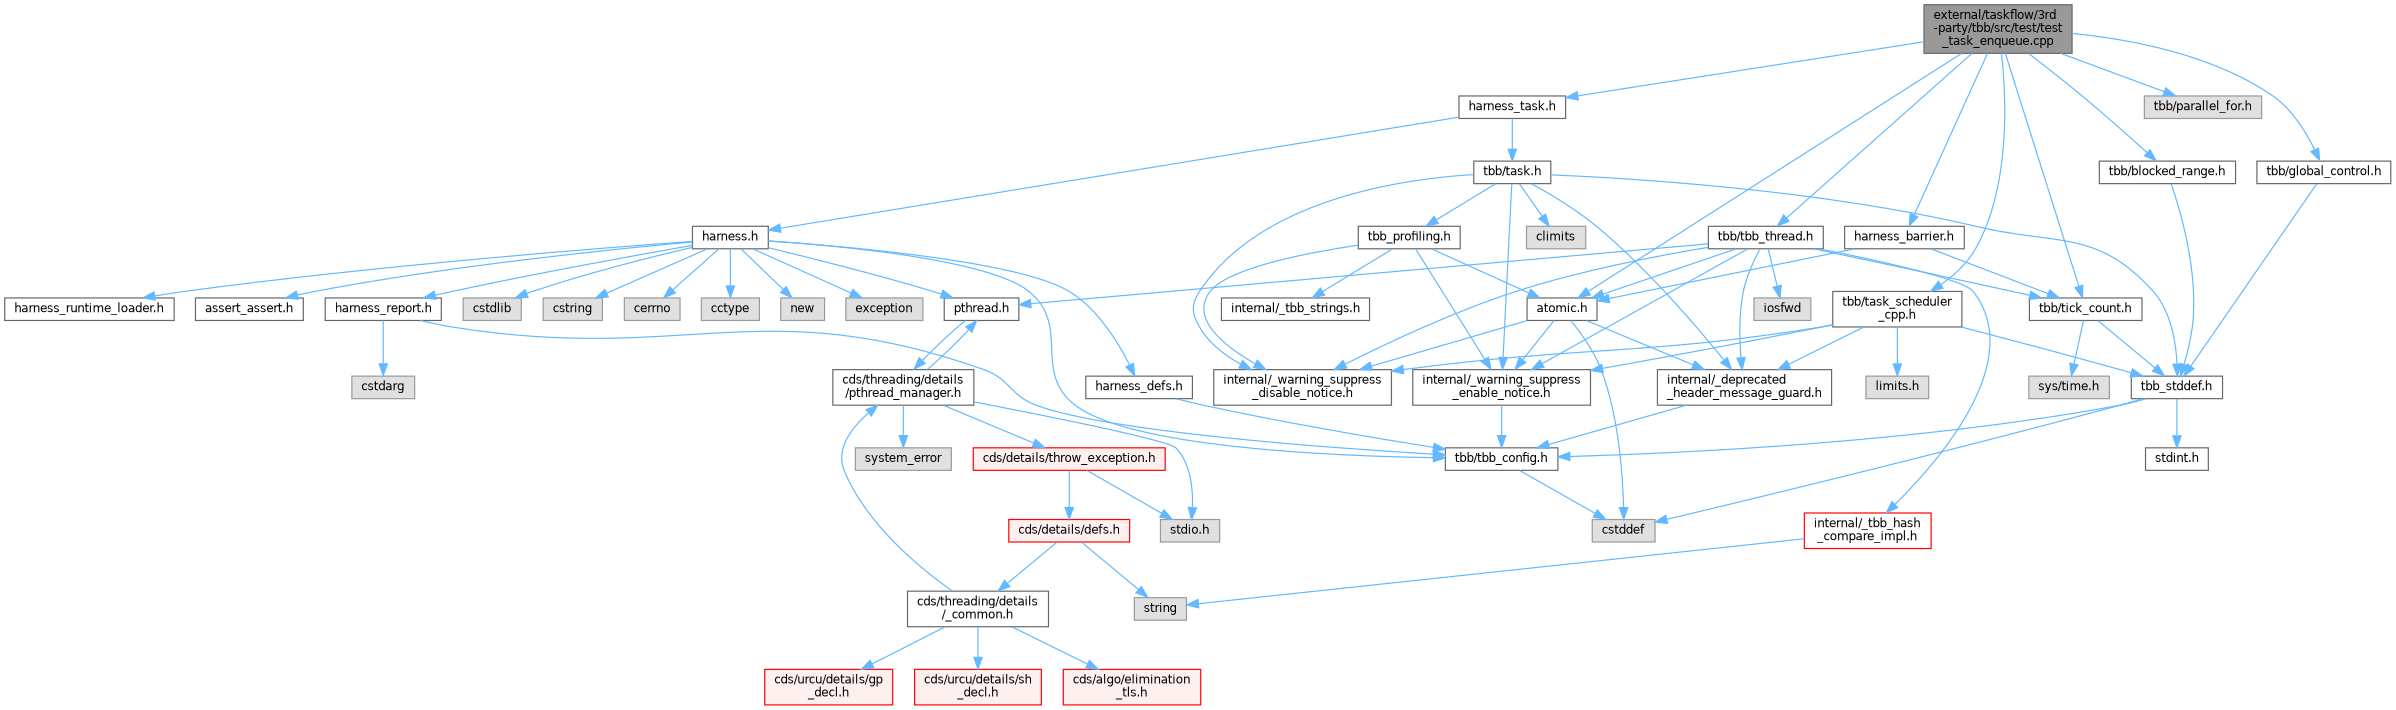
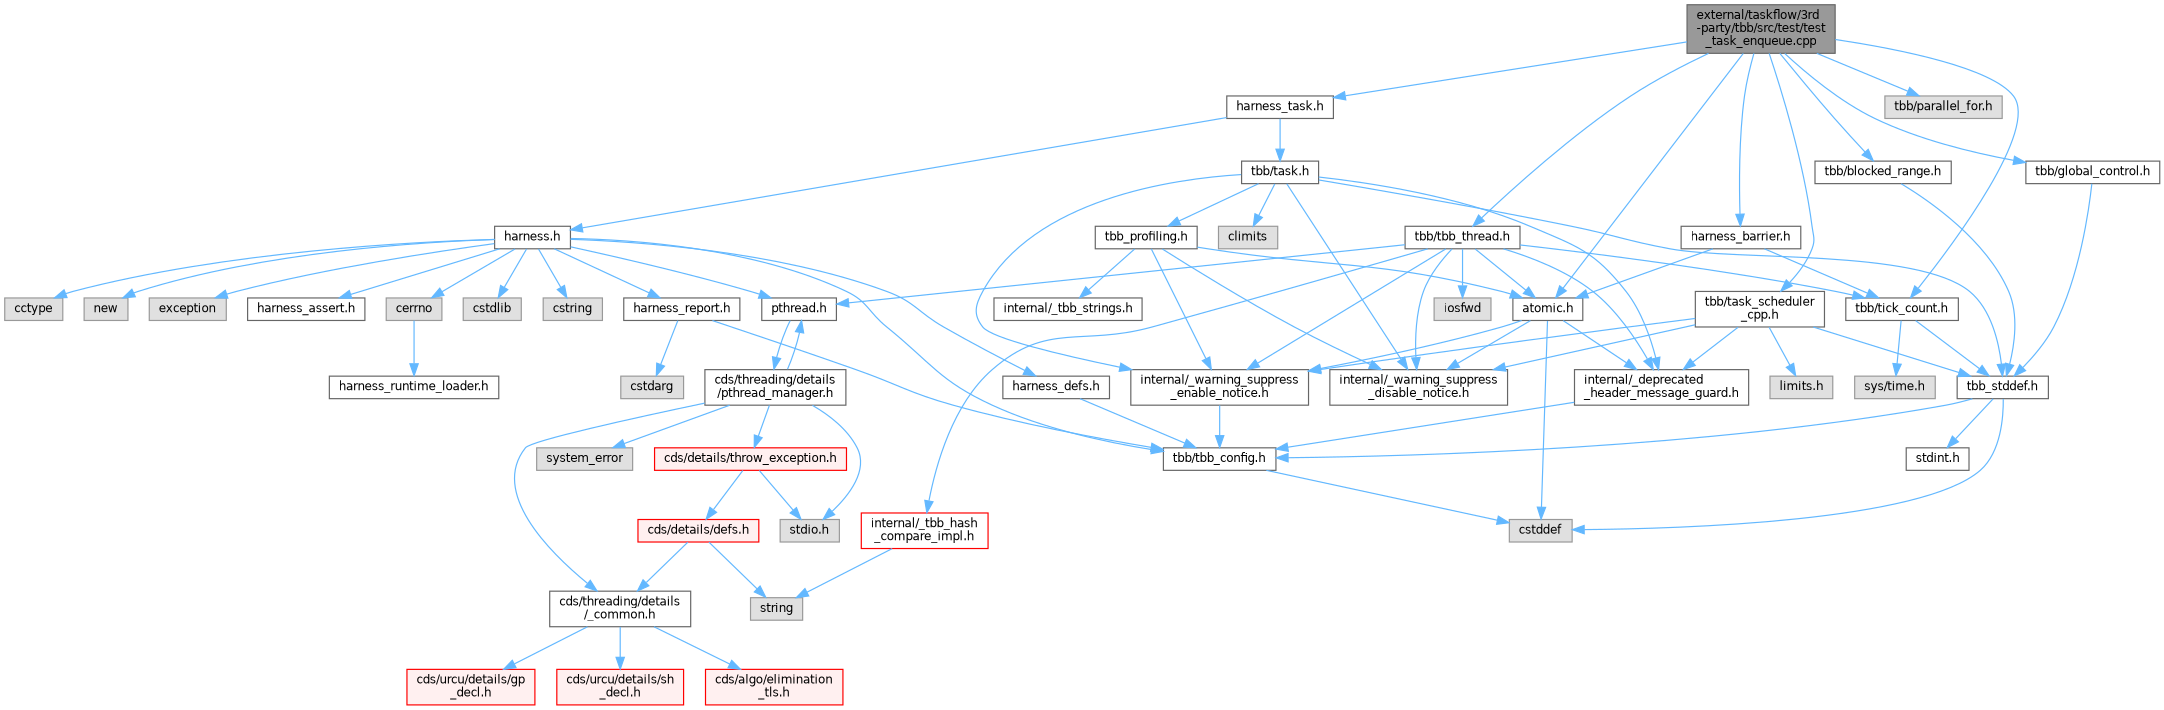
  digraph {
    node [color=grey40 fillcolor=white fontname=Helvetica fontsize=10 shape=box style=filled]
    edge [color=steelblue1 fontname=Helvetica fontsize=10 labelfontname=Helvetica labelfontsize=10 style=solid]
    n1 [color=gray40 fillcolor=grey60 fontcolor=black height=0.2 label="external/taskflow/3rd\l-party/tbb/src/test/test\l_task_enqueue.cpp" width=0.4]
    n2 [height=0.2 label="harness_task.h" width=0.4]
    n3 [height=0.2 label="atomic.h" width=0.4]
    n4 [height=0.2 label="harness_barrier.h" width=0.4]
    n5 [height=0.2 label="tbb/tick_count.h" width=0.4]
    n6 [height=0.2 label="tbb/tbb_thread.h" width=0.4]
    n7 [height=0.2 label="tbb/task_scheduler\l_cpp.h" width=0.4]
    n8 [height=0.2 label="tbb/blocked_range.h" width=0.4]
    n9 [color=grey60 fillcolor="#E0E0E0" height=0.2 label="tbb/parallel_for.h" width=0.4]
    n10 [height=0.2 label="tbb/global_control.h" width=0.4]
    n11 [height=0.2 label="tbb/task.h" width=0.4]
    n12 [height=0.2 label="harness.h" width=0.4]
    n13 [height=0.2 label="internal/_deprecated\l_header_message_guard.h" width=0.4]
    n14 [height=0.2 label="internal/_warning_suppress\l_enable_notice.h" width=0.4]
    n15 [height=0.2 label="internal/_warning_suppress\l_disable_notice.h" width=0.4]
    n16 [color=grey60 fillcolor="#E0E0E0" height=0.2 label=cstddef width=0.4]
    n17 [height=0.2 label="tbb_stddef.h" width=0.4]
    n18 [color=grey60 fillcolor="#E0E0E0" height=0.2 label="sys/time.h" width=0.4]
    n19 [height=0.2 label="pthread.h" width=0.4]
    n20 [color=red height=0.2 label="internal/_tbb_hash\l_compare_impl.h" width=0.4]
    n21 [color=grey60 fillcolor="#E0E0E0" height=0.2 label=iosfwd width=0.4]
    n22 [color=grey60 fillcolor="#E0E0E0" height=0.2 label="limits.h" width=0.4]
    n23 [height=0.2 label="tbb_profiling.h" width=0.4]
    n24 [color=grey60 fillcolor="#E0E0E0" height=0.2 label=climits width=0.4]
    n25 [height=0.2 label="tbb/tbb_config.h" width=0.4]
    n26 [height=0.2 label="harness_defs.h" width=0.4]
    n27 [color=grey60 fillcolor="#E0E0E0" height=0.2 label=cstdlib width=0.4]
    n28 [color=grey60 fillcolor="#E0E0E0" height=0.2 label=cstring width=0.4]
    n29 [color=grey60 fillcolor="#E0E0E0" height=0.2 label=cerrno width=0.4]
    n30 [color=grey60 fillcolor="#E0E0E0" height=0.2 label=cctype width=0.4]
    n31 [color=grey60 fillcolor="#E0E0E0" height=0.2 label=new width=0.4]
    n32 [color=grey60 fillcolor="#E0E0E0" height=0.2 label=exception width=0.4]
    n33 [height=0.2 label="harness_runtime_loader.h" width=0.4]
    n34 [height=0.2 label="harness_report.h" width=0.4]
-   n35 [height=0.2 label="assert_assert.h" width=0.4]
+   n35 [height=0.2 label="harness_assert.h" width=0.4]
    n36 [height=0.2 label="stdint.h" width=0.4]
    n37 [height=0.2 label="internal/_tbb_strings.h" width=0.4]
    n38 [height=0.2 label="cds/threading/details\l/pthread_manager.h" width=0.4]
    n39 [color=grey60 fillcolor="#E0E0E0" height=0.2 label=cstdarg width=0.4]
    n40 [color=grey60 fillcolor="#E0E0E0" height=0.2 label=system_error width=0.4]
    n41 [color=grey60 fillcolor="#E0E0E0" height=0.2 label="stdio.h" width=0.4]
    n42 [height=0.2 label="cds/threading/details\l/_common.h" width=0.4]
    n43 [color=red fillcolor="#FFF0F0" height=0.2 label="cds/details/throw_exception.h" width=0.4]
    n44 [color=red fillcolor="#FFF0F0" height=0.2 label="cds/urcu/details/gp\l_decl.h" width=0.4]
    n45 [color=red fillcolor="#FFF0F0" height=0.2 label="cds/urcu/details/sh\l_decl.h" width=0.4]
    n46 [color=red fillcolor="#FFF0F0" height=0.2 label="cds/algo/elimination\l_tls.h" width=0.4]
    n47 [color=red fillcolor="#FFF0F0" height=0.2 label="cds/details/defs.h" width=0.4]
    n48 [color=grey60 fillcolor="#E0E0E0" height=0.2 label=string width=0.4]
    n1 -> n2
    n1 -> n3
    n1 -> n4
    n1 -> n5
    n1 -> n6
    n1 -> n7
    n1 -> n8
    n1 -> n9
    n1 -> n10
    n2 -> n11
    n2 -> n12
    n3 -> n13
    n3 -> n14
    n3 -> n15
    n3 -> n16
    n4 -> n3
    n4 -> n5
    n5 -> n17
    n5 -> n18
    n6 -> n3
    n6 -> n5
    n6 -> n13
    n6 -> n14
    n6 -> n15
    n6 -> n19
    n6 -> n20
    n6 -> n21
    n7 -> n13
    n7 -> n14
    n7 -> n15
    n7 -> n17
    n7 -> n22
    n8 -> n17
    n10 -> n17
    n11 -> n13
    n11 -> n14
    n11 -> n15
    n11 -> n17
    n11 -> n23
    n11 -> n24
    n12 -> n19
    n12 -> n25
    n12 -> n26
    n12 -> n27
    n12 -> n28
    n12 -> n29
    n12 -> n30
    n12 -> n31
    n12 -> n32
-   n12 -> n33
+   n29 -> n33
    n12 -> n34
    n12 -> n35
    n13 -> n25
    n14 -> n25
    n17 -> n16
    n17 -> n25
    n17 -> n36
    n19 -> n38
    n20 -> n48
    n23 -> n3
    n23 -> n14
    n23 -> n15
    n23 -> n37
    n25 -> n16
    n26 -> n25
    n34 -> n25
    n34 -> n39
    n38 -> n19
    n38 -> n40
    n38 -> n41
-   n42 -> n38
+   n38 -> n42
    n38 -> n43
    n42 -> n44
    n42 -> n45
    n42 -> n46
    n43 -> n41
    n43 -> n47
    n47 -> n42
    n47 -> n48
  }
